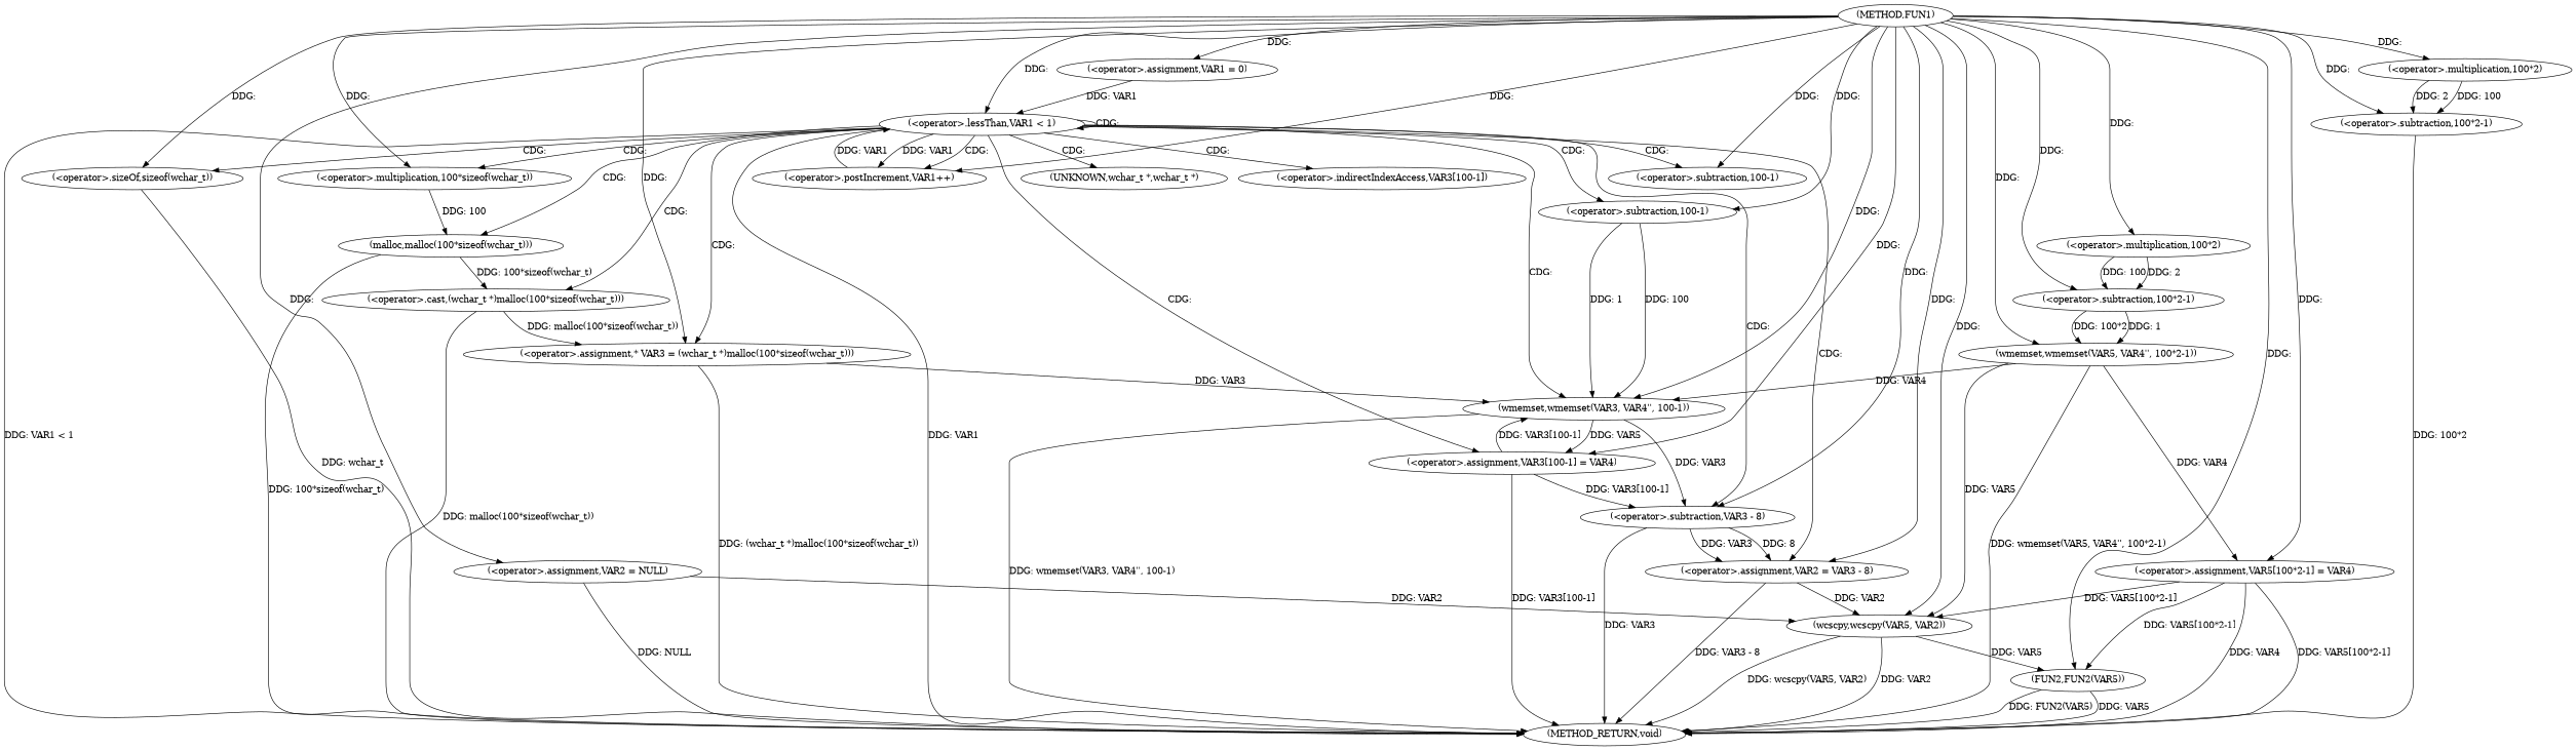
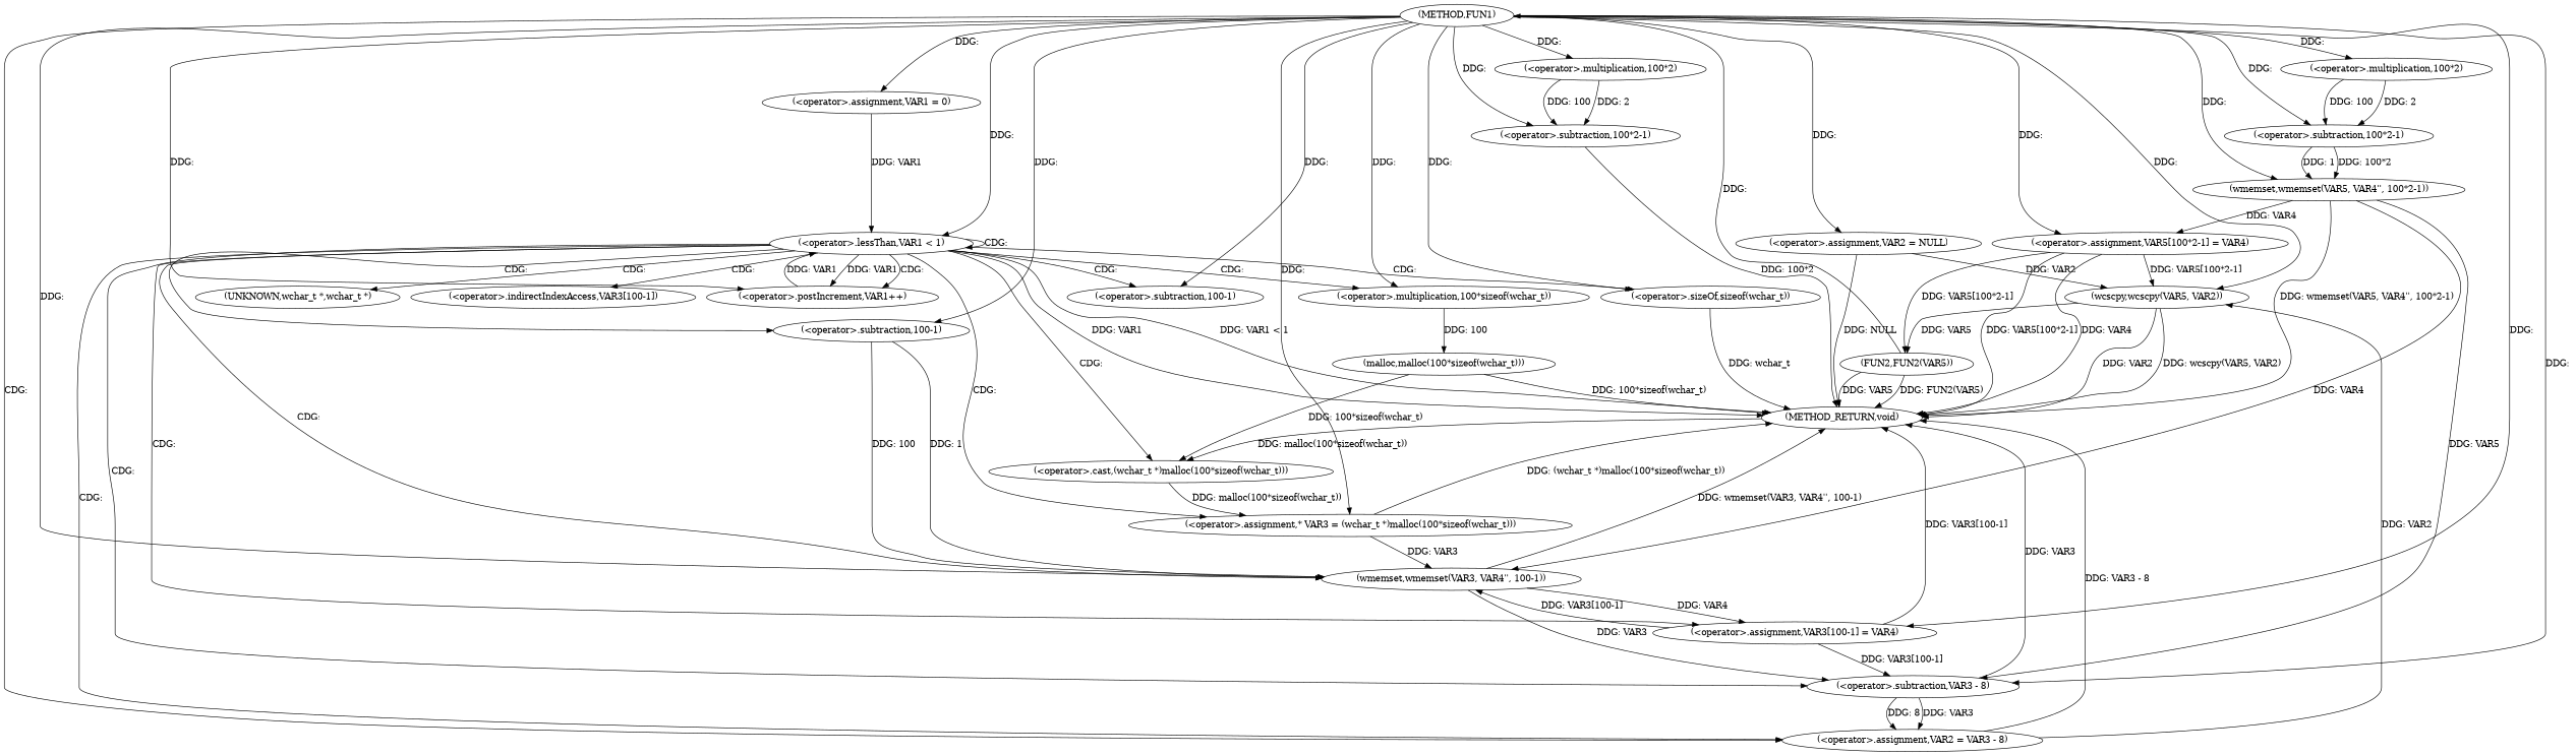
  digraph {
    n1 [label="(METHOD,FUN1)"]
    n2 [label="(<operator>.assignment,VAR2 = NULL)"]
    n3 [label="(<operator>.assignment,VAR1 = 0)"]
    n4 [label="(<operator>.lessThan,VAR1 < 1)"]
    n5 [label="(<operator>.postIncrement,VAR1++)"]
    n6 [label="(<operator>.assignment,* VAR3 = (wchar_t *)malloc(100*sizeof(wchar_t)))"]
    n7 [label="(<operator>.multiplication,100*sizeof(wchar_t))"]
    n8 [label="(<operator>.sizeOf,sizeof(wchar_t))"]
    n9 [label="(wmemset,wmemset(VAR3, VAR4'', 100-1))"]
    n10 [label="(<operator>.subtraction,100-1)"]
    n11 [label="(<operator>.assignment,VAR3[100-1] = VAR4)"]
    n12 [label="(<operator>.subtraction,100-1)"]
    n13 [label="(<operator>.assignment,VAR2 = VAR3 - 8)"]
    n14 [label="(<operator>.subtraction,VAR3 - 8)"]
    n15 [label="(wmemset,wmemset(VAR5, VAR4'', 100*2-1))"]
    n16 [label="(<operator>.subtraction,100*2-1)"]
    n17 [label="(<operator>.multiplication,100*2)"]
    n18 [label="(<operator>.assignment,VAR5[100*2-1] = VAR4)"]
    n19 [label="(<operator>.subtraction,100*2-1)"]
    n20 [label="(<operator>.multiplication,100*2)"]
    n21 [label="(wcscpy,wcscpy(VAR5, VAR2))"]
    n22 [label="(FUN2,FUN2(VAR5))"]
    n23 [label="(METHOD_RETURN,void)"]
    n24 [label="(<operator>.cast,(wchar_t *)malloc(100*sizeof(wchar_t)))"]
    n25 [label="(malloc,malloc(100*sizeof(wchar_t)))"]
    n26 [label="(UNKNOWN,wchar_t *,wchar_t *)"]
    n27 [label="(<operator>.indirectIndexAccess,VAR3[100-1])"]
    n1 -> n2 [label="DDG: "]
    n1 -> n3 [label="DDG: "]
    n1 -> n4 [label="DDG: "]
    n1 -> n5 [label="DDG: "]
    n1 -> n6 [label="DDG: "]
    n1 -> n7 [label="DDG: "]
    n1 -> n8 [label="DDG: "]
    n1 -> n9 [label="DDG: "]
    n1 -> n10 [label="DDG: "]
    n1 -> n11 [label="DDG: "]
    n1 -> n12 [label="DDG: "]
-   n1 -> n13 [label="DDG: "]
+   n1 -> n13 [label="CDG: "]
    n1 -> n14 [label="DDG: "]
    n1 -> n15 [label="DDG: "]
    n1 -> n16 [label="DDG: "]
    n1 -> n17 [label="DDG: "]
    n1 -> n18 [label="DDG: "]
    n1 -> n19 [label="DDG: "]
    n1 -> n20 [label="DDG: "]
    n1 -> n21 [label="DDG: "]
-   n1 -> n22 [label="DDG: "]
+   n22 -> n1 [label="DDG: "]
    n2 -> n21 [label="DDG: VAR2"]
    n2 -> n23 [label="DDG: NULL"]
    n3 -> n4 [label="DDG: VAR1"]
    n4 -> n4 [label="CDG: "]
    n4 -> n5 [label="DDG: VAR1"]
    n4 -> n5 [label="CDG: "]
    n4 -> n6 [label="CDG: "]
    n4 -> n7 [label="CDG: "]
    n4 -> n8 [label="CDG: "]
    n4 -> n9 [label="CDG: "]
    n4 -> n10 [label="CDG: "]
    n4 -> n11 [label="CDG: "]
    n4 -> n12 [label="CDG: "]
    n4 -> n13 [label="CDG: "]
    n4 -> n14 [label="CDG: "]
    n4 -> n23 [label="DDG: VAR1"]
    n4 -> n23 [label="DDG: VAR1 < 1"]
    n4 -> n24 [label="CDG: "]
-   n4 -> n25 [label="CDG: "]
    n4 -> n26 [label="CDG: "]
    n4 -> n27 [label="CDG: "]
    n5 -> n4 [label="DDG: VAR1"]
    n6 -> n9 [label="DDG: VAR3"]
    n6 -> n23 [label="DDG: (wchar_t *)malloc(100*sizeof(wchar_t))"]
    n7 -> n25 [label="DDG: 100"]
    n8 -> n23 [label="DDG: wchar_t"]
-   n9 -> n11 [label="DDG: VAR5"]
+   n9 -> n11 [label="DDG: VAR4"]
    n9 -> n14 [label="DDG: VAR3"]
    n9 -> n23 [label="DDG: wmemset(VAR3, VAR4'', 100-1)"]
    n10 -> n9 [label="DDG: 100"]
    n10 -> n9 [label="DDG: 1"]
    n11 -> n9 [label="DDG: VAR3[100-1]"]
    n11 -> n14 [label="DDG: VAR3[100-1]"]
    n11 -> n23 [label="DDG: VAR3[100-1]"]
    n13 -> n21 [label="DDG: VAR2"]
    n13 -> n23 [label="DDG: VAR3 - 8"]
    n14 -> n13 [label="DDG: VAR3"]
    n14 -> n13 [label="DDG: 8"]
    n14 -> n23 [label="DDG: VAR3"]
    n15 -> n9 [label="DDG: VAR4"]
    n15 -> n18 [label="DDG: VAR4"]
-   n15 -> n21 [label="DDG: VAR5"]
+   n15 -> n14 [label="DDG: VAR5"]
    n15 -> n23 [label="DDG: wmemset(VAR5, VAR4'', 100*2-1)"]
    n16 -> n15 [label="DDG: 100*2"]
    n16 -> n15 [label="DDG: 1"]
    n17 -> n16 [label="DDG: 100"]
    n17 -> n16 [label="DDG: 2"]
    n18 -> n21 [label="DDG: VAR5[100*2-1]"]
    n18 -> n22 [label="DDG: VAR5[100*2-1]"]
    n18 -> n23 [label="DDG: VAR5[100*2-1]"]
    n18 -> n23 [label="DDG: VAR4"]
    n19 -> n23 [label="DDG: 100*2"]
    n20 -> n19 [label="DDG: 100"]
    n20 -> n19 [label="DDG: 2"]
    n21 -> n22 [label="DDG: VAR5"]
    n21 -> n23 [label="DDG: VAR2"]
    n21 -> n23 [label="DDG: wcscpy(VAR5, VAR2)"]
    n22 -> n23 [label="DDG: VAR5"]
    n22 -> n23 [label="DDG: FUN2(VAR5)"]
    n24 -> n6 [label="DDG: malloc(100*sizeof(wchar_t))"]
-   n24 -> n23 [label="DDG: malloc(100*sizeof(wchar_t))"]
+   n23 -> n24 [label="DDG: malloc(100*sizeof(wchar_t))"]
    n25 -> n23 [label="DDG: 100*sizeof(wchar_t)"]
    n25 -> n24 [label="DDG: 100*sizeof(wchar_t)"]
  }
